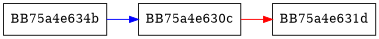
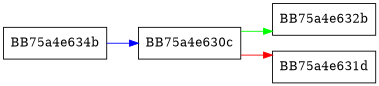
  digraph {
    rankdir=LR
    splines=ortho
    node [shape=box]
    BB75a4e634b
    BB75a4e630c
+   BB75a4e632b
    BB75a4e631d
    BB75a4e634b -> BB75a4e630c [color=blue]
+   BB75a4e630c -> BB75a4e632b [color=green]
    BB75a4e630c -> BB75a4e631d [color=red]
  }
